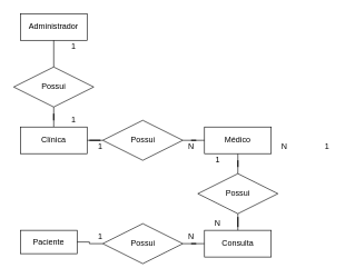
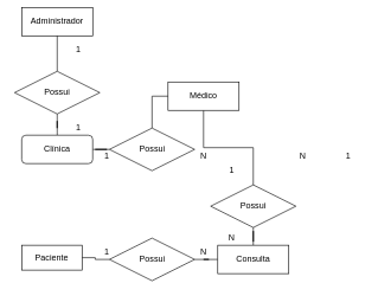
  <mxCell id="0" />
  <mxCell id="1" parent="0" />
- <mxCell id="2" value="Administrador" style="whiteSpace=wrap;html=1;align=center;" parent="1" vertex="1"><mxGeometry x="30" y="20" width="100" height="40" as="geometry" /></mxCell>
+ <mxCell id="2" value="Administrador" style="whiteSpace=wrap;html=1;align=center;" parent="1" vertex="1"><mxGeometry x="30" y="10" width="100" height="40" as="geometry" /></mxCell>
  <mxCell id="3" style="edgeStyle=orthogonalEdgeStyle;rounded=0;orthogonalLoop=1;jettySize=auto;html=1;entryX=0.5;entryY=0;entryDx=0;entryDy=0;endArrow=none;endFill=0;" parent="1" source="4" target="9" edge="1"><mxGeometry relative="1" as="geometry" /></mxCell>
  <mxCell id="4" value="Possui" style="shape=rhombus;perimeter=rhombusPerimeter;whiteSpace=wrap;html=1;align=center;" parent="1" vertex="1"><mxGeometry x="296" y="260" width="120" height="60" as="geometry" /></mxCell>
  <mxCell id="5" style="edgeStyle=orthogonalEdgeStyle;rounded=0;orthogonalLoop=1;jettySize=auto;html=1;entryX=0.5;entryY=0;entryDx=0;entryDy=0;endArrow=none;endFill=0;" parent="1" source="6" target="4" edge="1"><mxGeometry relative="1" as="geometry" /></mxCell>
- <mxCell id="6" value="Médico" style="whiteSpace=wrap;html=1;align=center;" parent="1" vertex="1"><mxGeometry x="306" y="190" width="100" height="40" as="geometry" /></mxCell>
+ <mxCell id="6" value="Médico" style="whiteSpace=wrap;html=1;align=center;" parent="1" vertex="1"><mxGeometry x="236" y="115" width="100" height="40" as="geometry" /></mxCell>
  <mxCell id="7" value="Paciente" style="whiteSpace=wrap;html=1;align=center;" parent="1" vertex="1"><mxGeometry x="30" y="345" width="85" height="35" as="geometry" /></mxCell>
  <mxCell id="8" style="edgeStyle=orthogonalEdgeStyle;rounded=0;orthogonalLoop=1;jettySize=auto;html=1;entryX=1;entryY=0.5;entryDx=0;entryDy=0;endArrow=none;endFill=0;" parent="1" source="9" target="18" edge="1"><mxGeometry relative="1" as="geometry" /></mxCell>
  <mxCell id="9" value="Consulta" style="whiteSpace=wrap;html=1;align=center;" parent="1" vertex="1"><mxGeometry x="306" y="345" width="100" height="40" as="geometry" /></mxCell>
  <mxCell id="10" style="edgeStyle=orthogonalEdgeStyle;rounded=0;orthogonalLoop=1;jettySize=auto;html=1;entryX=0.5;entryY=1;entryDx=0;entryDy=0;endArrow=none;endFill=0;" parent="1" source="12" target="14" edge="1"><mxGeometry relative="1" as="geometry" /></mxCell>
  <mxCell id="11" style="edgeStyle=orthogonalEdgeStyle;rounded=0;orthogonalLoop=1;jettySize=auto;html=1;entryX=0;entryY=0.5;entryDx=0;entryDy=0;endArrow=none;endFill=0;" parent="1" source="12" target="20" edge="1"><mxGeometry relative="1" as="geometry" /></mxCell>
- <mxCell id="12" value="Clínica" style="whiteSpace=wrap;html=1;align=center;" parent="1" vertex="1"><mxGeometry x="30" y="190" width="100" height="40" as="geometry" /></mxCell>
+ <mxCell id="12" value="Clínica" style="whiteSpace=wrap;html=1;align=center;rounded=1;" parent="1" vertex="1"><mxGeometry x="30" y="190" width="100" height="40" as="geometry" /></mxCell>
  <mxCell id="13" style="edgeStyle=orthogonalEdgeStyle;rounded=0;orthogonalLoop=1;jettySize=auto;html=1;entryX=0.5;entryY=1;entryDx=0;entryDy=0;endArrow=none;endFill=0;" parent="1" source="14" target="2" edge="1"><mxGeometry relative="1" as="geometry" /></mxCell>
  <mxCell id="14" value="Possui" style="shape=rhombus;perimeter=rhombusPerimeter;whiteSpace=wrap;html=1;align=center;" parent="1" vertex="1"><mxGeometry x="20" y="100" width="120" height="60" as="geometry" /></mxCell>
  <mxCell id="15" value="1" style="text;html=1;strokeColor=none;fillColor=none;align=center;verticalAlign=middle;whiteSpace=wrap;rounded=0;" parent="1" vertex="1"><mxGeometry x="90" y="170" width="40" height="20" as="geometry" /></mxCell>
  <mxCell id="16" value="1" style="text;html=1;strokeColor=none;fillColor=none;align=center;verticalAlign=middle;whiteSpace=wrap;rounded=0;" parent="1" vertex="1"><mxGeometry x="90" y="60" width="40" height="20" as="geometry" /></mxCell>
  <mxCell id="17" style="edgeStyle=orthogonalEdgeStyle;rounded=0;orthogonalLoop=1;jettySize=auto;html=1;entryX=1;entryY=0.5;entryDx=0;entryDy=0;endArrow=none;endFill=0;" parent="1" source="18" target="7" edge="1"><mxGeometry relative="1" as="geometry" /></mxCell>
  <mxCell id="18" value="Possui" style="shape=rhombus;perimeter=rhombusPerimeter;whiteSpace=wrap;html=1;align=center;" parent="1" vertex="1"><mxGeometry x="153.5" y="335" width="120" height="60" as="geometry" /></mxCell>
  <mxCell id="19" style="edgeStyle=orthogonalEdgeStyle;rounded=0;orthogonalLoop=1;jettySize=auto;html=1;entryX=0;entryY=0.5;entryDx=0;entryDy=0;endArrow=none;endFill=0;" parent="1" source="20" target="6" edge="1"><mxGeometry relative="1" as="geometry" /></mxCell>
  <mxCell id="20" value="Possui" style="shape=rhombus;perimeter=rhombusPerimeter;whiteSpace=wrap;html=1;align=center;" parent="1" vertex="1"><mxGeometry x="153.5" y="180" width="120" height="60" as="geometry" /></mxCell>
  <mxCell id="21" value="1" style="text;html=1;strokeColor=none;fillColor=none;align=center;verticalAlign=middle;whiteSpace=wrap;rounded=0;" parent="1" vertex="1"><mxGeometry x="130" y="210" width="40" height="20" as="geometry" /></mxCell>
  <mxCell id="22" value="N" style="text;html=1;strokeColor=none;fillColor=none;align=center;verticalAlign=middle;whiteSpace=wrap;rounded=0;" parent="1" vertex="1"><mxGeometry x="266" y="210" width="40" height="20" as="geometry" /></mxCell>
  <mxCell id="23" value="1" style="text;html=1;strokeColor=none;fillColor=none;align=center;verticalAlign=middle;whiteSpace=wrap;rounded=0;" parent="1" vertex="1"><mxGeometry x="306" y="230" width="40" height="20" as="geometry" /></mxCell>
  <mxCell id="24" value="N" style="text;html=1;strokeColor=none;fillColor=none;align=center;verticalAlign=middle;whiteSpace=wrap;rounded=0;" parent="1" vertex="1"><mxGeometry x="306" y="325" width="40" height="20" as="geometry" /></mxCell>
  <mxCell id="25" value="1" style="text;html=1;strokeColor=none;fillColor=none;align=center;verticalAlign=middle;whiteSpace=wrap;rounded=0;" parent="1" vertex="1"><mxGeometry x="130" y="345" width="40" height="20" as="geometry" /></mxCell>
  <mxCell id="26" value="N" style="text;html=1;strokeColor=none;fillColor=none;align=center;verticalAlign=middle;whiteSpace=wrap;rounded=0;" parent="1" vertex="1"><mxGeometry x="266" y="345" width="40" height="20" as="geometry" /></mxCell>
  <mxCell id="27" value="1" style="text;html=1;strokeColor=none;fillColor=none;align=center;verticalAlign=middle;whiteSpace=wrap;rounded=0;" parent="1" vertex="1"><mxGeometry x="470" y="210" width="40" height="20" as="geometry" /></mxCell>
  <mxCell id="28" value="N" style="text;html=1;strokeColor=none;fillColor=none;align=center;verticalAlign=middle;whiteSpace=wrap;rounded=0;" parent="1" vertex="1"><mxGeometry x="406" y="210" width="40" height="20" as="geometry" /></mxCell>
